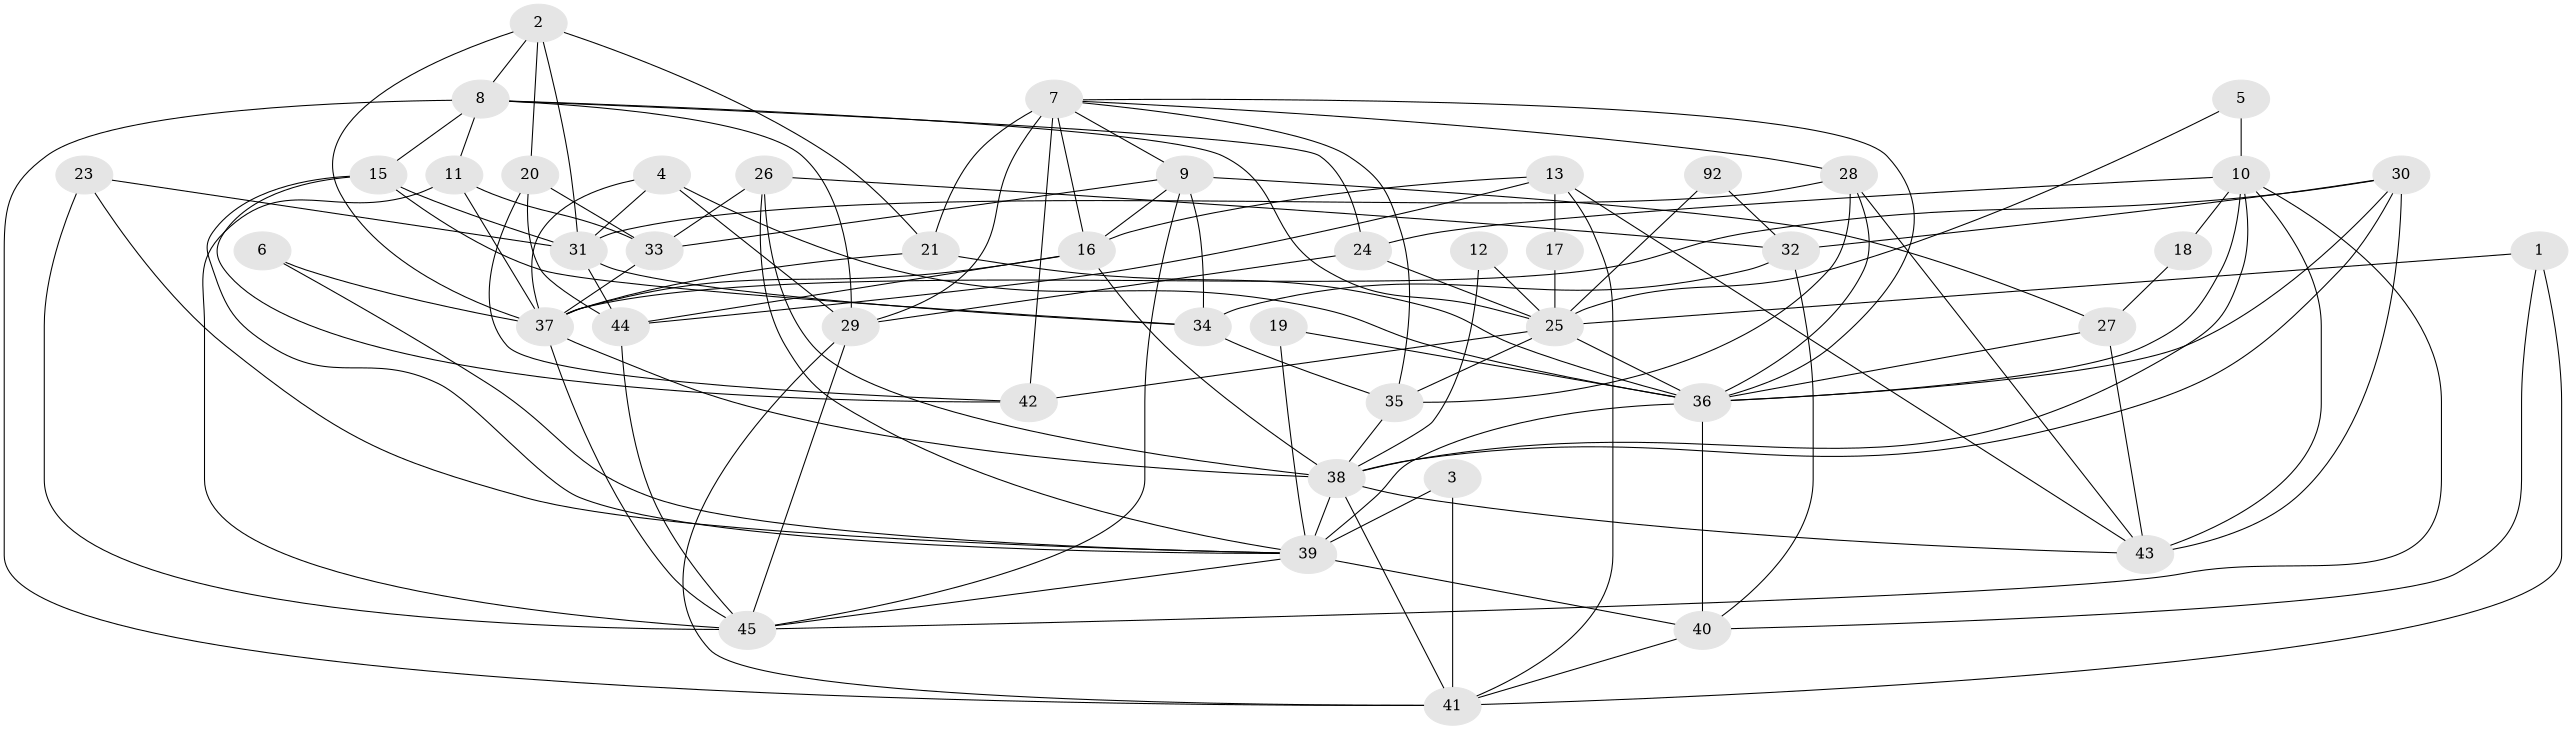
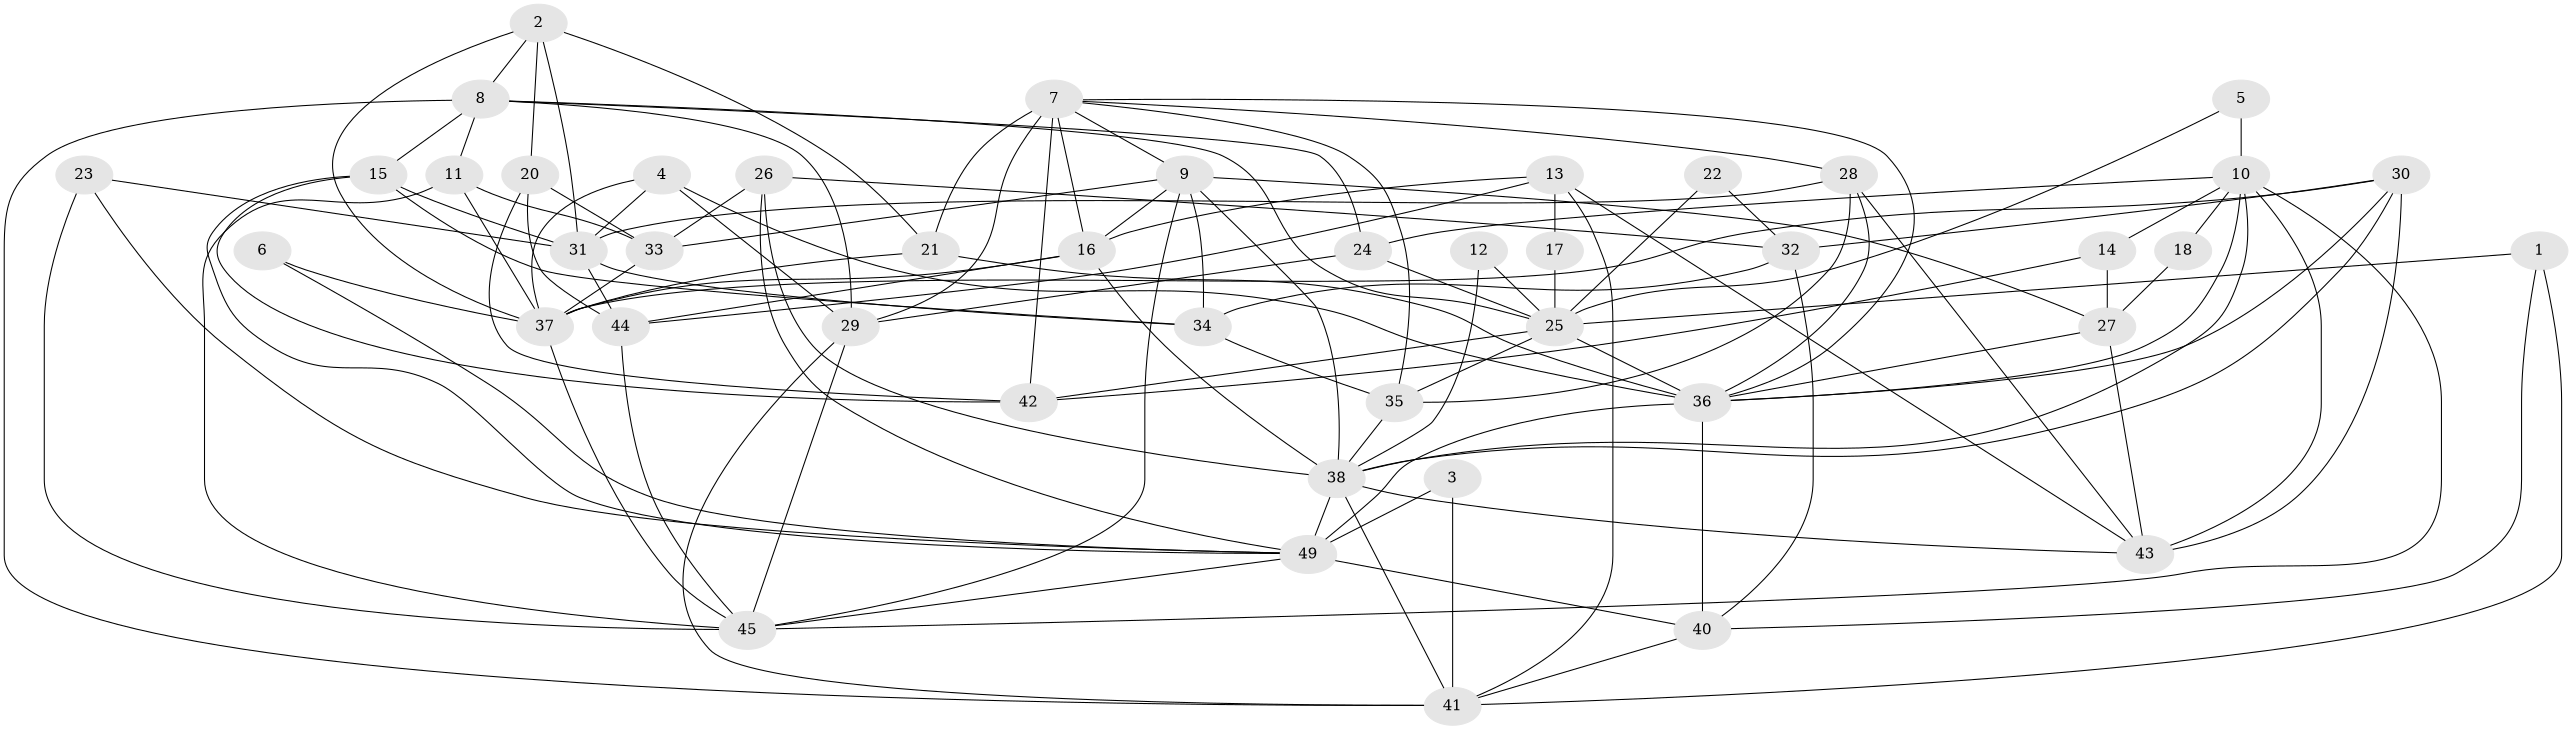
  graph {
    node [color=gray90 style=filled]
    edge [weight=1.0]
    1
    25
    40
    41
    36
    35
    42
    2
    8
    20
    21
    31
    37
    29
    11
    15
    24
    33
    44
    34
    45
    38
    3
-   39
+   39 [label=49]
    4
    5
    10
+   14
    18
    43
    6
    7
    9
    16
    28
    27
    12
    13
    17
-   19
-   22 [label=92]
+   22
    32
    23
    26
    30
    1 -- 25 [weight=2.0]
    1 -- 40
    1 -- 41
    25 -- 36
    25 -- 35
    25 -- 42
    40 -- 41
    36 -- 40
    36 -- 39
    35 -- 38
    2 -- 8
    2 -- 20
    2 -- 21
    2 -- 31
    2 -- 37
    8 -- 25
    8 -- 41
    8 -- 29
    8 -- 11
    8 -- 15
    8 -- 24
    20 -- 42
    20 -- 33
    20 -- 44
    21 -- 36
    21 -- 37 [weight=2.0]
    31 -- 44
    31 -- 34
    37 -- 45
-   37 -- 38
+   9 -- 38
    29 -- 41
    29 -- 45
    11 -- 37
    11 -- 33
    11 -- 45
    15 -- 42
    15 -- 31
    15 -- 34
    15 -- 39
    24 -- 25
    24 -- 29
    33 -- 37
    44 -- 45
    34 -- 35
    38 -- 41
    38 -- 39 [weight=2.0]
    38 -- 43
    3 -- 41
    3 -- 39
    39 -- 40 [weight=2.0]
    39 -- 45
    4 -- 36
    4 -- 31
    4 -- 37
    4 -- 29
    5 -- 25
    5 -- 10 [weight=2.0]
    10 -- 36
    10 -- 24
    10 -- 45 [weight=2.0]
    10 -- 38
+   10 -- 14
    10 -- 18
    10 -- 43
+   14 -- 42
+   14 -- 27
    18 -- 27
    6 -- 37
    6 -- 39
    7 -- 36
    7 -- 35
    7 -- 42 [weight=3.0]
    7 -- 21
    7 -- 29
    7 -- 9
    7 -- 16
    7 -- 28
    9 -- 33
    9 -- 34
    9 -- 45
    9 -- 16
    9 -- 27
    16 -- 37
    16 -- 44
    16 -- 38
    28 -- 36
    28 -- 35
    28 -- 31
    28 -- 43
    27 -- 36
    27 -- 43
    12 -- 25
    12 -- 38
    13 -- 41
    13 -- 44
    13 -- 43
    13 -- 16
    13 -- 17 [weight=2.0]
    17 -- 25
-   19 -- 36
-   19 -- 39
    22 -- 25
    22 -- 32
    32 -- 40 [weight=2.0]
    32 -- 34
    23 -- 31
    23 -- 45
    23 -- 39
    26 -- 33
    26 -- 38
    26 -- 39
    26 -- 32
    30 -- 36
    30 -- 37
    30 -- 38
    30 -- 43
    30 -- 32
  }
